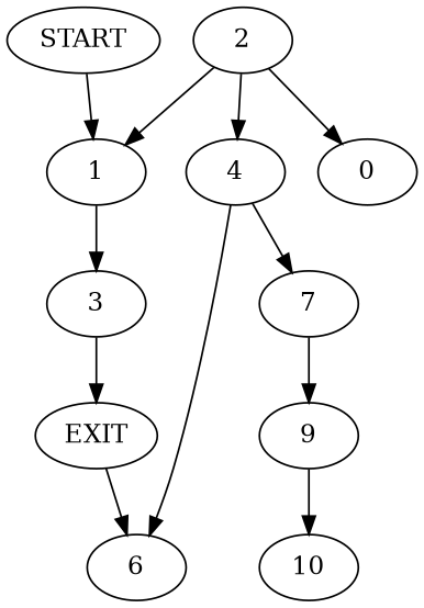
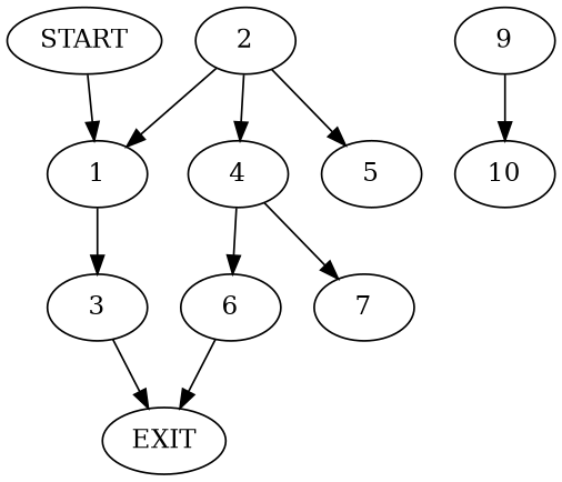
  digraph {
    n1 [label=START]
    1
    3
    n4 [label=EXIT]
    2
    4
-   5 [label=0]
+   5
    6
    7
    9
    10
    n1 -> 1
    1 -> 3
    3 -> n4
    2 -> 1
    2 -> 4
    2 -> 5
    4 -> 6
    4 -> 7
-   n4 -> 6
-   7 -> 9
+   6 -> n4
    9 -> 10
  }
